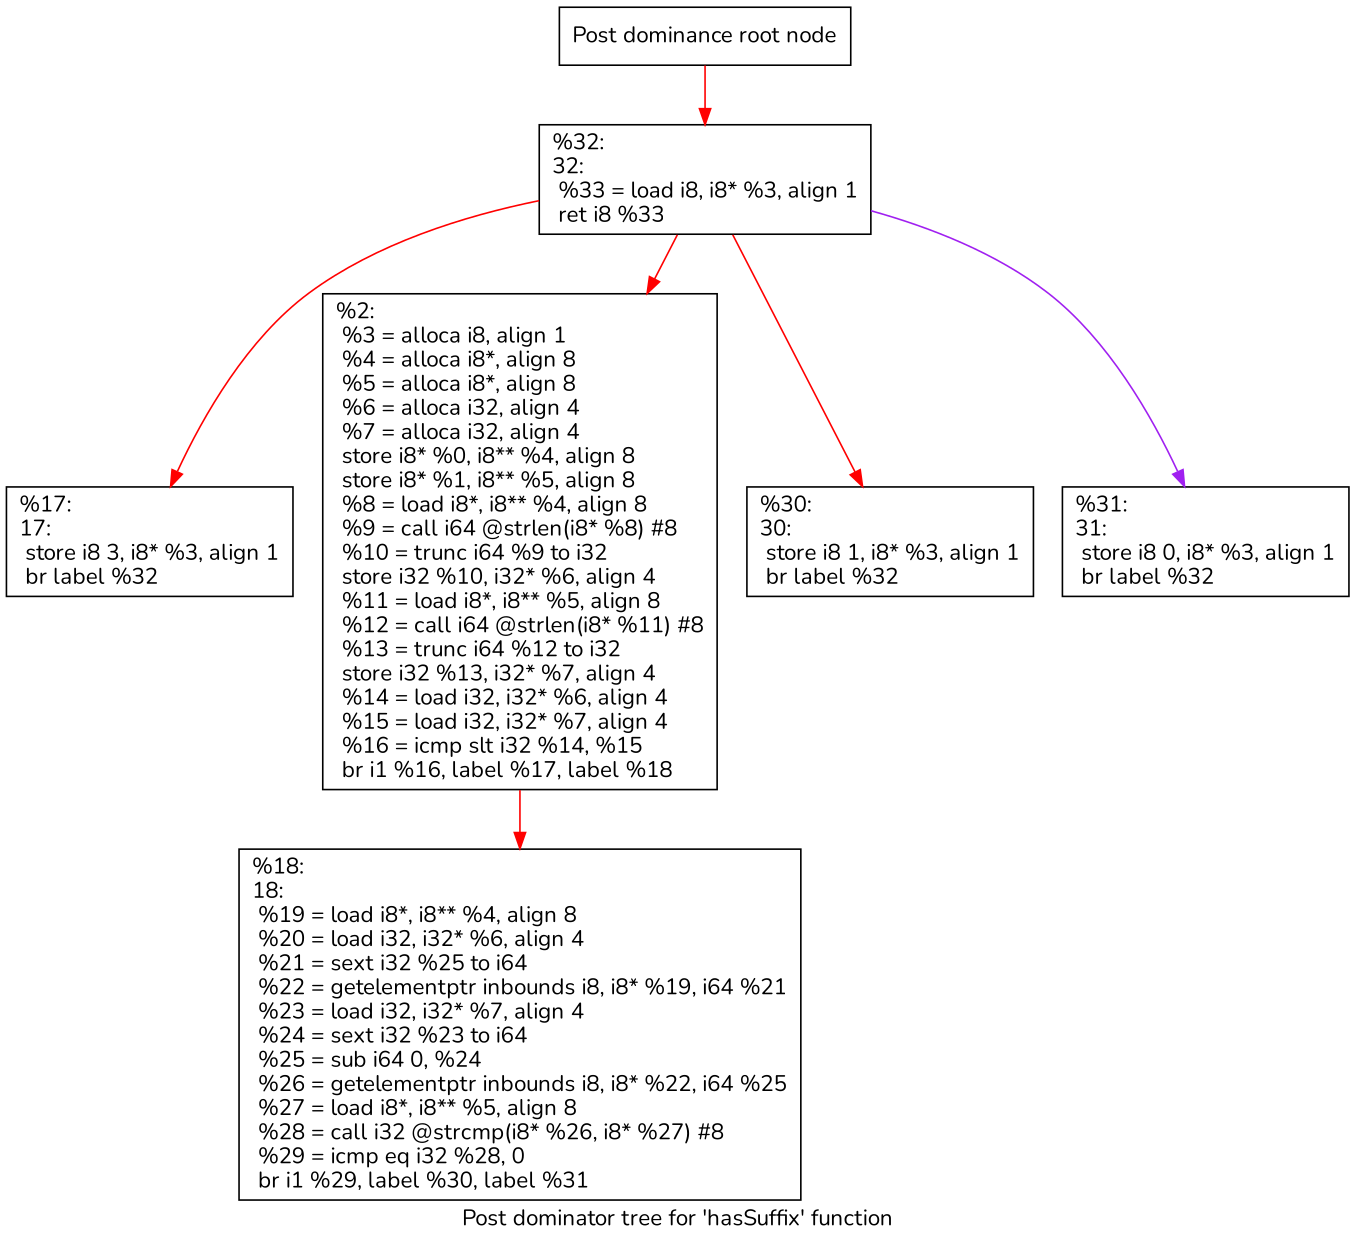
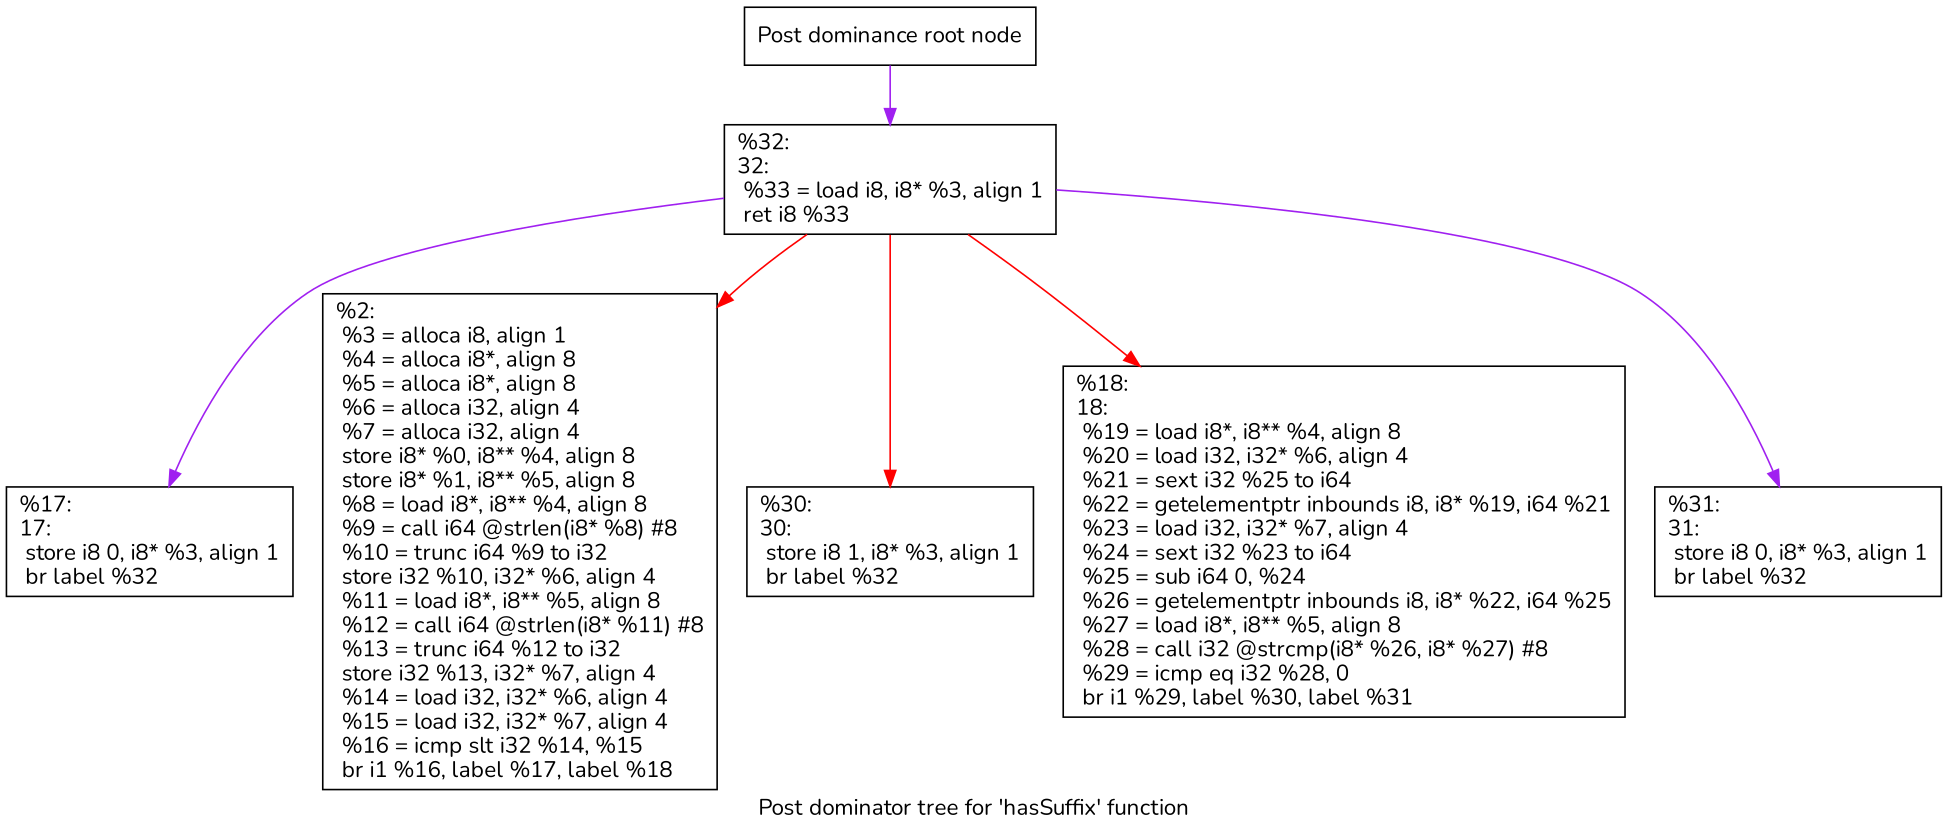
  digraph {
    fontname=Nunito
    label="Post dominator tree for 'hasSuffix' function"
    node [fontname=Nunito shape=record]
    edge [color=red fontname=Nunito]
    n1 [label="{Post dominance root node}"]
    n2 [label="{%32:\l32:                                               \l  %33 = load i8, i8* %3, align 1\l  ret i8 %33\l}"]
-   n3 [label="{%17:\l17:                                               \l  store i8 3, i8* %3, align 1\l  br label %32\l}"]
+   n3 [label="{%17:\l17:                                               \l  store i8 0, i8* %3, align 1\l  br label %32\l}"]
    n4 [label="{%2:\l  %3 = alloca i8, align 1\l  %4 = alloca i8*, align 8\l  %5 = alloca i8*, align 8\l  %6 = alloca i32, align 4\l  %7 = alloca i32, align 4\l  store i8* %0, i8** %4, align 8\l  store i8* %1, i8** %5, align 8\l  %8 = load i8*, i8** %4, align 8\l  %9 = call i64 @strlen(i8* %8) #8\l  %10 = trunc i64 %9 to i32\l  store i32 %10, i32* %6, align 4\l  %11 = load i8*, i8** %5, align 8\l  %12 = call i64 @strlen(i8* %11) #8\l  %13 = trunc i64 %12 to i32\l  store i32 %13, i32* %7, align 4\l  %14 = load i32, i32* %6, align 4\l  %15 = load i32, i32* %7, align 4\l  %16 = icmp slt i32 %14, %15\l  br i1 %16, label %17, label %18\l}"]
    n5 [label="{%30:\l30:                                               \l  store i8 1, i8* %3, align 1\l  br label %32\l}"]
    n6 [label="{%18:\l18:                                               \l  %19 = load i8*, i8** %4, align 8\l  %20 = load i32, i32* %6, align 4\l  %21 = sext i32 %25 to i64\l  %22 = getelementptr inbounds i8, i8* %19, i64 %21\l  %23 = load i32, i32* %7, align 4\l  %24 = sext i32 %23 to i64\l  %25 = sub i64 0, %24\l  %26 = getelementptr inbounds i8, i8* %22, i64 %25\l  %27 = load i8*, i8** %5, align 8\l  %28 = call i32 @strcmp(i8* %26, i8* %27) #8\l  %29 = icmp eq i32 %28, 0\l  br i1 %29, label %30, label %31\l}"]
    n7 [label="{%31:\l31:                                               \l  store i8 0, i8* %3, align 1\l  br label %32\l}"]
-   n1 -> n2
-   n2 -> n3
+   n1 -> n2 [color=purple]
+   n2 -> n3 [color=purple]
    n2 -> n4
    n2 -> n5
-   n4 -> n6
+   n2 -> n6
    n2 -> n7 [color=purple]
  }
